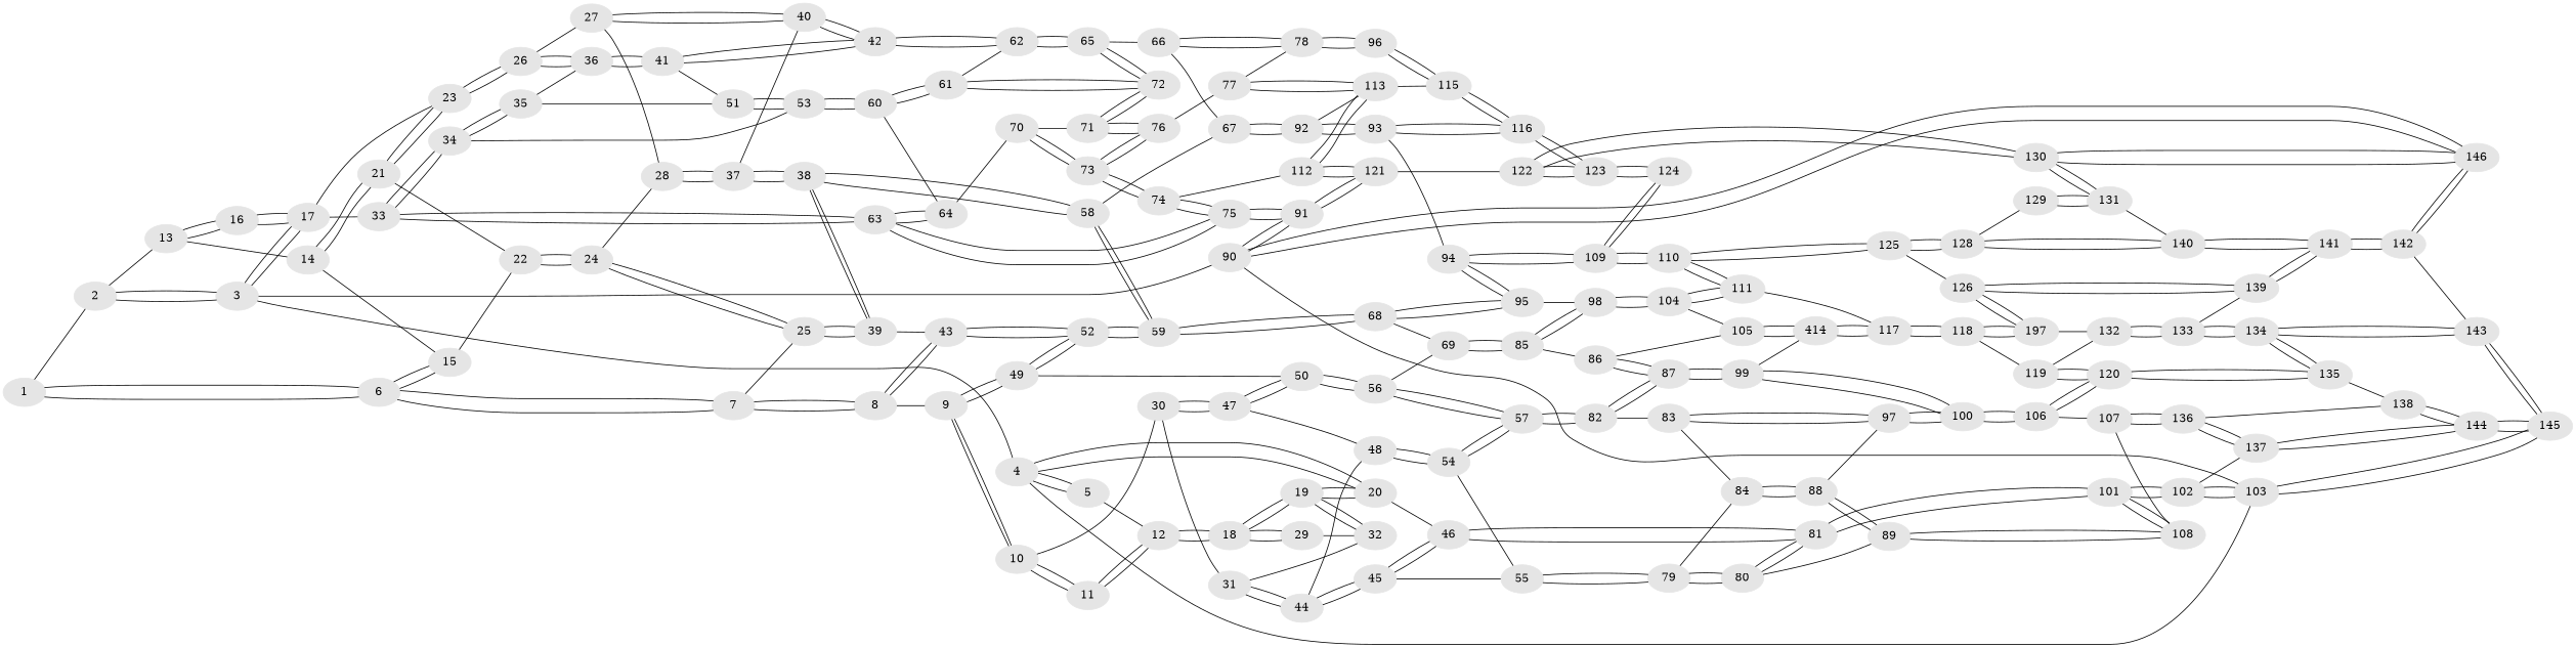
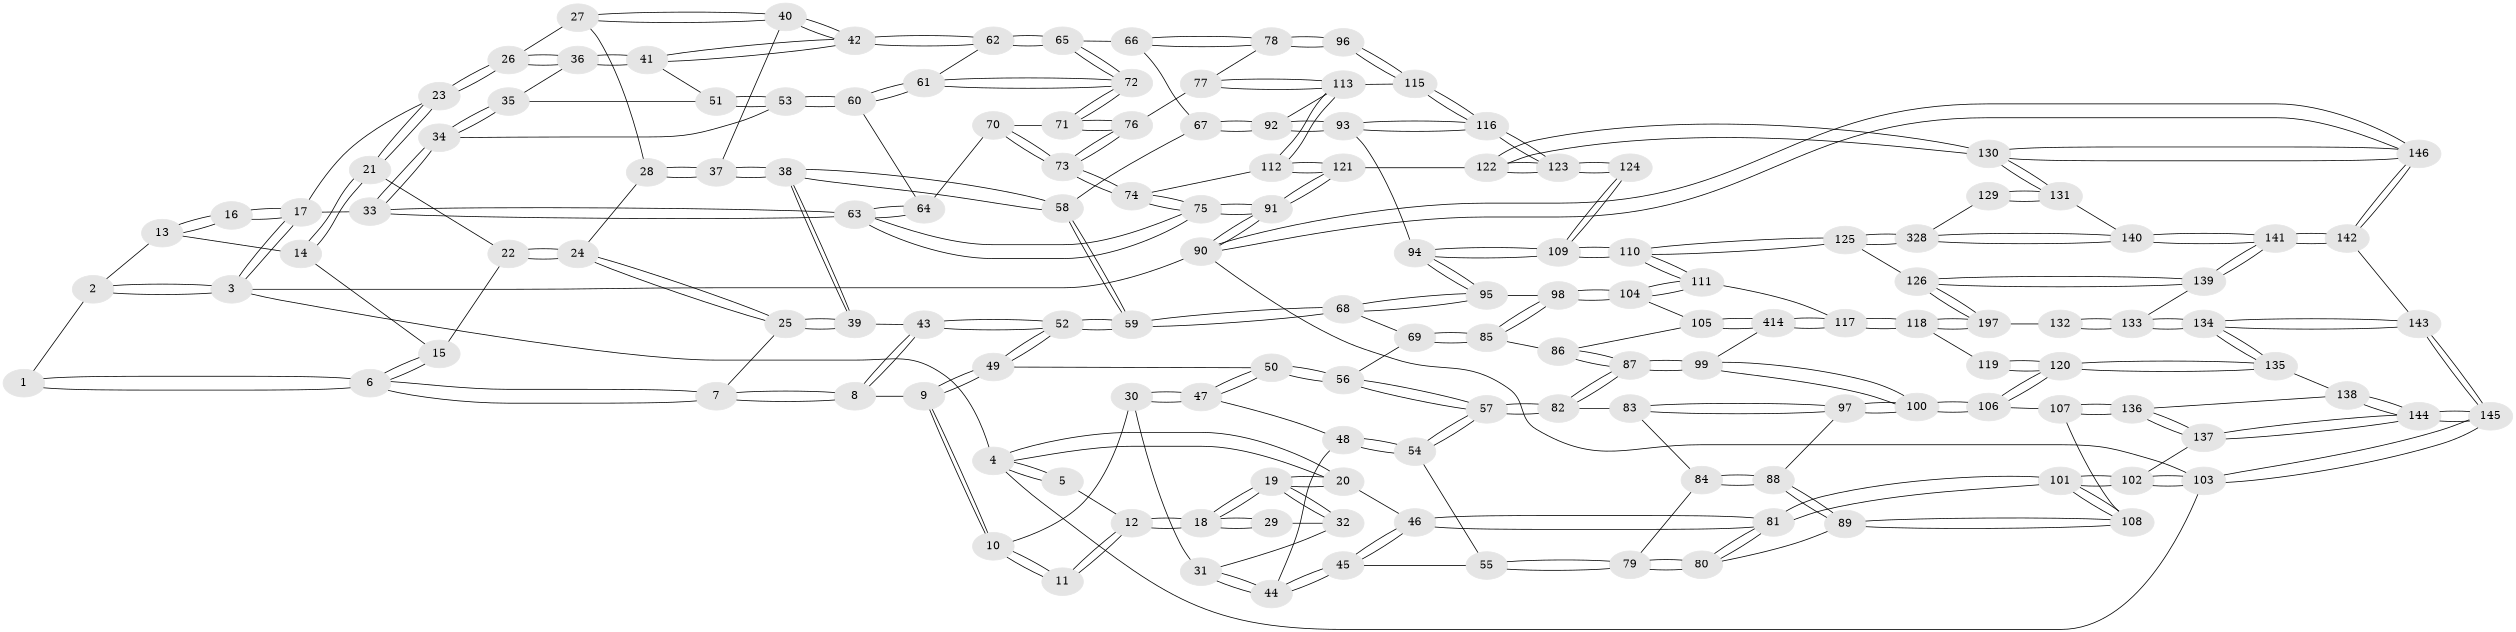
  graph {
    rankdir=LR
    node [color=gray90 style=filled]
    1
    2
    6
    3
    13
    7
    15
    4
    17
    90
    14
    16
    5
    20
    103
    23
    33
    91
    146
    12
    46
    145
    18
    8
    25
    22
    9
    43
    39
    10
    49
    52
    11
    30
    50
    31
    47
    19
    29
    21
    24
    26
    34
    63
    32
    81
    28
    27
    36
    37
    40
    41
    42
    38
    44
    48
    45
    35
    53
    64
    75
    51
    60
    58
    59
    67
    62
    65
    55
    54
    79
    101
    56
    57
    69
    68
    61
    82
    80
    84
    85
    83
    87
    92
    95
    72
    70
    66
    71
    73
    78
    96
    113
    93
    98
    86
    76
    74
    77
    112
    121
    115
    89
    88
    108
    102
    97
    99
    100
    105
    104
    n112 [label=414]
    122
    94
    116
    109
    123
    110
    124
    106
    111
    117
    107
    120
    137
    144
    136
    135
    138
    125
    126
-   128
+   128 [label=328]
    118
    119
    n135 [label=197]
    132
    133
    130
    131
    139
    129
    140
    141
    134
    143
    142
    1 -- 2
    1 -- 6
    1 -- 6
    2 -- 3
    2 -- 3
    2 -- 13
    6 -- 7
    6 -- 7
    6 -- 15
    6 -- 15
    3 -- 4
    3 -- 17
    3 -- 17
    3 -- 90
    13 -- 14
    13 -- 16
    13 -- 16
    7 -- 8
    7 -- 8
    7 -- 25
    15 -- 22
    4 -- 5
    4 -- 5
    4 -- 20
    4 -- 20
    4 -- 103
    17 -- 23
    17 -- 33
    90 -- 103
    90 -- 91
    90 -- 91
    90 -- 146
    90 -- 146
    14 -- 15
    14 -- 21
    14 -- 21
    16 -- 17
    16 -- 17
    5 -- 12
    20 -- 46
    103 -- 145
    103 -- 145
    23 -- 26
    23 -- 26
    33 -- 34
    33 -- 34
    33 -- 63
    33 -- 63
    91 -- 121
    91 -- 121
    12 -- 18
    12 -- 18
    46 -- 81
    46 -- 81
    18 -- 19
    18 -- 19
    18 -- 29
    18 -- 29
    8 -- 9
    8 -- 43
    8 -- 43
    25 -- 39
    25 -- 39
    22 -- 24
    22 -- 24
    9 -- 10
    9 -- 10
    9 -- 49
    9 -- 49
    43 -- 52
    43 -- 52
    39 -- 43
    10 -- 11
    10 -- 11
    10 -- 30
    49 -- 52
    49 -- 52
    49 -- 50
    52 -- 59
    52 -- 59
    11 -- 12
    11 -- 12
    30 -- 31
    30 -- 47
    30 -- 47
    50 -- 56
    50 -- 56
    31 -- 32
    31 -- 44
    31 -- 44
    47 -- 50
    47 -- 50
    47 -- 48
    19 -- 20
    19 -- 20
    19 -- 32
    19 -- 32
    29 -- 32
    21 -- 23
    21 -- 23
    21 -- 22
    24 -- 25
    24 -- 25
    24 -- 28
    26 -- 27
    26 -- 36
    26 -- 36
    34 -- 35
    34 -- 35
    34 -- 53
    63 -- 64
    63 -- 64
    63 -- 75
    63 -- 75
    81 -- 101
    81 -- 101
    28 -- 37
    28 -- 37
    27 -- 28
    27 -- 40
    27 -- 40
    36 -- 41
    36 -- 41
    37 -- 40
    37 -- 38
    37 -- 38
    40 -- 42
    40 -- 42
    41 -- 42
    41 -- 42
    41 -- 51
    42 -- 62
    42 -- 62
    38 -- 39
    38 -- 39
    38 -- 58
    38 -- 58
    44 -- 48
    44 -- 45
    44 -- 45
    48 -- 54
    48 -- 54
    45 -- 46
    45 -- 46
    45 -- 55
    35 -- 36
    35 -- 51
    53 -- 60
    53 -- 60
    64 -- 70
    75 -- 91
    75 -- 91
    51 -- 53
    51 -- 53
    60 -- 64
    60 -- 61
    60 -- 61
    58 -- 59
    58 -- 59
    58 -- 67
    59 -- 68
    59 -- 68
    67 -- 92
    67 -- 92
    62 -- 65
    62 -- 65
    65 -- 72
    65 -- 72
    65 -- 66
    55 -- 79
    55 -- 79
    54 -- 55
    54 -- 57
    54 -- 57
    79 -- 80
    79 -- 80
    79 -- 84
    101 -- 108
    101 -- 108
    101 -- 102
    101 -- 102
    56 -- 57
    56 -- 57
    56 -- 69
    57 -- 82
    57 -- 82
    69 -- 85
    69 -- 85
    68 -- 69
    68 -- 95
    68 -- 95
    61 -- 62
    61 -- 72
    61 -- 72
    82 -- 83
    82 -- 87
    82 -- 87
    80 -- 81
    80 -- 81
    80 -- 89
    84 -- 88
    84 -- 88
    85 -- 98
    85 -- 98
    85 -- 86
    83 -- 84
    83 -- 97
    83 -- 97
    87 -- 99
    87 -- 99
    92 -- 113
    92 -- 93
    92 -- 93
    95 -- 98
    70 -- 71
    70 -- 73
    70 -- 73
    66 -- 67
    66 -- 78
    66 -- 78
    71 -- 72
    71 -- 72
    71 -- 76
    71 -- 76
    73 -- 76
    73 -- 76
    73 -- 74
    73 -- 74
    78 -- 96
    78 -- 96
    96 -- 115
    96 -- 115
    113 -- 115
    93 -- 94
    93 -- 116
    93 -- 116
    98 -- 104
    98 -- 104
    86 -- 87
    86 -- 87
    86 -- 105
    76 -- 77
    74 -- 75
    74 -- 75
    74 -- 112
    77 -- 78
    77 -- 113
    77 -- 113
    112 -- 113
    112 -- 113
    112 -- 121
    112 -- 121
    121 -- 122
    115 -- 116
    115 -- 116
    89 -- 108
    89 -- 108
    88 -- 89
    88 -- 89
    88 -- 97
    102 -- 103
    102 -- 103
    102 -- 137
    97 -- 100
    97 -- 100
    99 -- 100
    99 -- 100
    99 -- n112
    100 -- 106
    100 -- 106
    105 -- n112
    105 -- n112
    104 -- 105
    104 -- 111
    104 -- 111
    n112 -- 117
    n112 -- 117
    122 -- 123
    122 -- 123
    122 -- 130
    122 -- 130
    94 -- 95
    94 -- 95
    94 -- 109
    94 -- 109
    116 -- 123
    116 -- 123
    109 -- 110
    109 -- 110
    109 -- 124
    109 -- 124
    123 -- 124
    123 -- 124
    110 -- 111
    110 -- 111
    110 -- 125
    110 -- 125
    106 -- 107
    106 -- 120
    106 -- 120
    111 -- 117
    117 -- 118
    117 -- 118
    107 -- 108
    107 -- 136
    107 -- 136
    120 -- 135
    120 -- 135
    137 -- 144
    137 -- 144
    144 -- 145
    144 -- 145
    136 -- 137
    136 -- 137
    136 -- 138
    135 -- 138
    138 -- 144
    138 -- 144
    125 -- 126
    125 -- 128
    125 -- 128
    126 -- n135
    126 -- n135
    126 -- 139
    126 -- 139
    128 -- 129
    128 -- 140
    128 -- 140
    118 -- 119
    118 -- n135
    118 -- n135
    119 -- 120
    119 -- 120
-   119 -- 132
    n135 -- 132
    132 -- 133
    132 -- 133
    133 -- 139
    133 -- 134
    133 -- 134
    130 -- 146
    130 -- 146
    130 -- 131
    130 -- 131
    131 -- 140
    139 -- 141
    139 -- 141
    129 -- 131
    129 -- 131
    140 -- 141
    140 -- 141
    141 -- 142
    141 -- 142
    134 -- 135
    134 -- 135
    134 -- 143
    134 -- 143
    143 -- 145
    143 -- 145
    142 -- 146
    142 -- 146
    142 -- 143
  }
